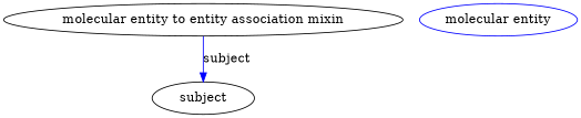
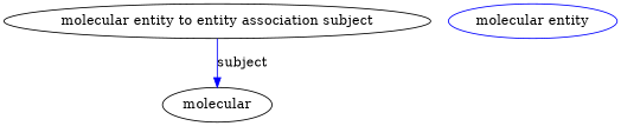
  digraph {
-   n1 [height=0.5 label="molecular entity to entity association mixin" width=5.9398]
-   subject [height=0.5 width=1.2457]
+   n1 [height=0.5 label="molecular entity to entity association subject" width=5.9398]
+   subject [height=0.5 width=1.2457 label=molecular]
    n3 [color=blue height=0.5 label="molecular entity" width=2.4192]
    n1 -> subject [color=blue label=subject style=solid]
  }
